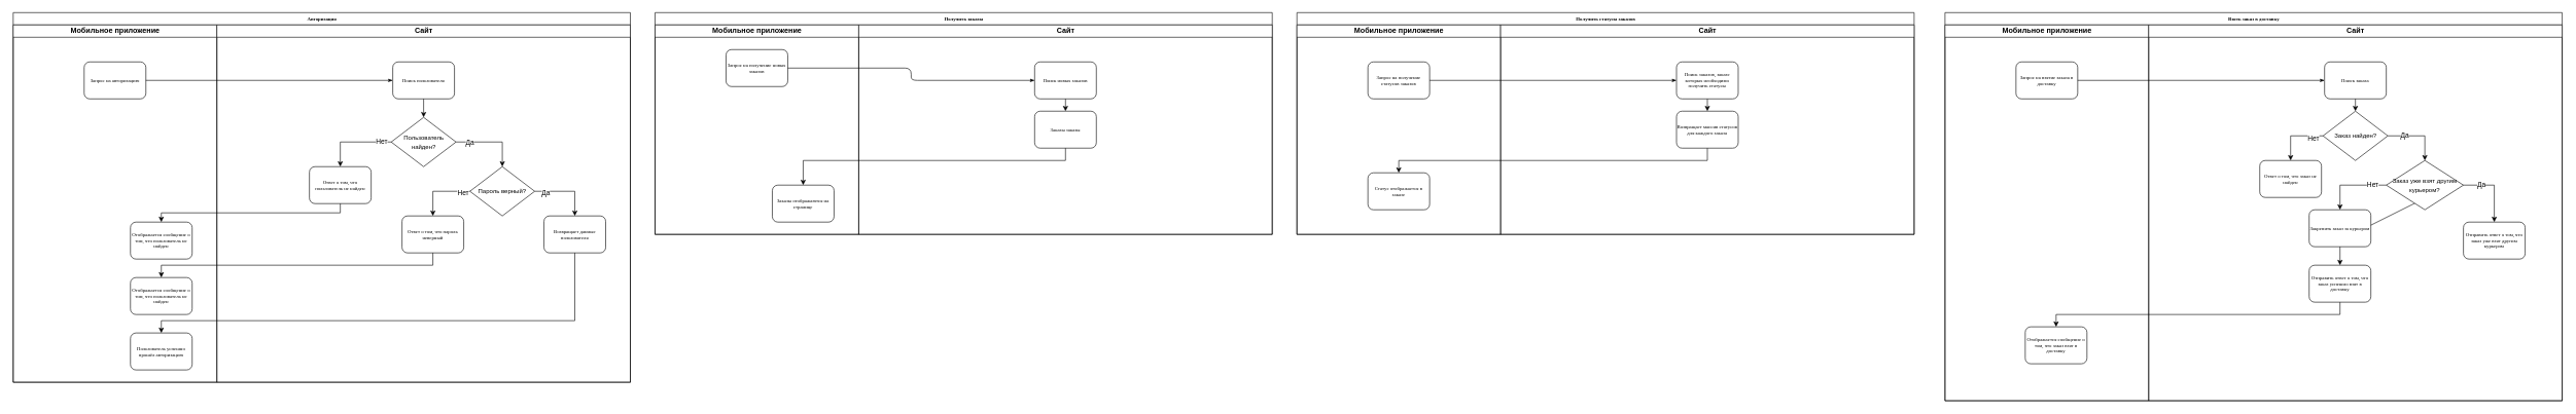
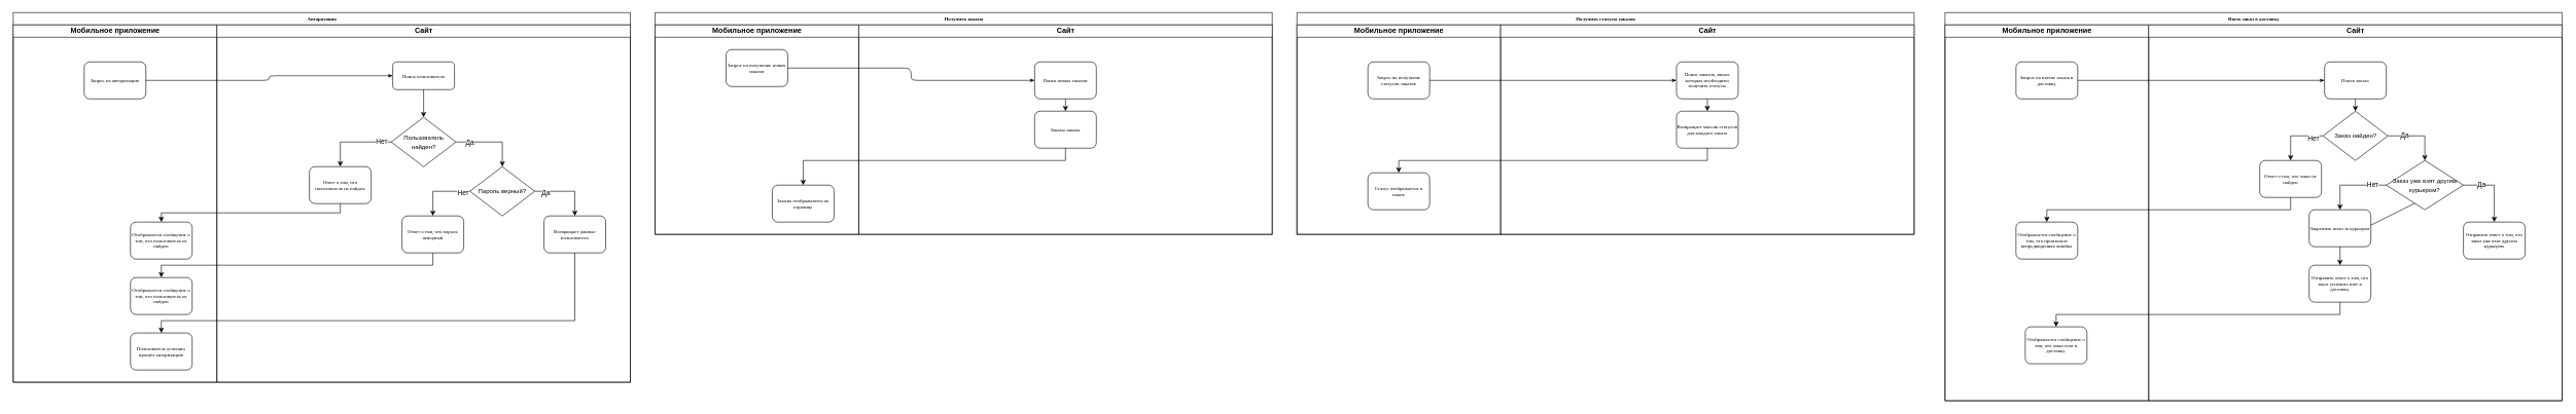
  <mxCell id="0" />
  <mxCell id="1" parent="0" />
  <mxCell id="2" value="Авторизация" style="swimlane;html=1;childLayout=stackLayout;startSize=20;rounded=0;shadow=0;labelBackgroundColor=none;strokeWidth=1;fontFamily=Verdana;fontSize=8;align=center;" parent="1" vertex="1"><mxGeometry x="20" y="20" width="1000" height="600" as="geometry" /></mxCell>
  <mxCell id="3" value="Мобильное приложение" style="swimlane;html=1;startSize=20;" parent="2" vertex="1"><mxGeometry y="20" width="330" height="580" as="geometry" /></mxCell>
  <mxCell id="4" value="Запрос на авторизацию" style="rounded=1;whiteSpace=wrap;html=1;shadow=0;labelBackgroundColor=none;strokeWidth=1;fontFamily=Verdana;fontSize=8;align=center;" parent="3" vertex="1"><mxGeometry x="115" y="60" width="100" height="60" as="geometry" /></mxCell>
  <mxCell id="5" value="Отображается сообщение о том, что пользователь не найден" style="rounded=1;whiteSpace=wrap;html=1;shadow=0;labelBackgroundColor=none;strokeWidth=1;fontFamily=Verdana;fontSize=8;align=center;" parent="3" vertex="1"><mxGeometry x="190" y="320" width="100" height="60" as="geometry" /></mxCell>
  <mxCell id="6" value="Отображается сообщение о том, что пользователь не найден" style="rounded=1;whiteSpace=wrap;html=1;shadow=0;labelBackgroundColor=none;strokeWidth=1;fontFamily=Verdana;fontSize=8;align=center;" vertex="1" parent="3"><mxGeometry x="190" y="410" width="100" height="60" as="geometry" /></mxCell>
  <mxCell id="7" value="Пользователь успешно прошёл авторизацию" style="rounded=1;whiteSpace=wrap;html=1;shadow=0;labelBackgroundColor=none;strokeWidth=1;fontFamily=Verdana;fontSize=8;align=center;" vertex="1" parent="3"><mxGeometry x="190" y="500" width="100" height="60" as="geometry" /></mxCell>
  <mxCell id="8" style="edgeStyle=orthogonalEdgeStyle;rounded=1;html=1;labelBackgroundColor=none;startArrow=none;startFill=0;startSize=5;endArrow=classicThin;endFill=1;endSize=5;jettySize=auto;orthogonalLoop=1;strokeWidth=1;fontFamily=Verdana;fontSize=8" parent="2" source="4" target="10" edge="1"><mxGeometry relative="1" as="geometry" /></mxCell>
  <mxCell id="9" value="Сайт" style="swimlane;html=1;startSize=20;" parent="2" vertex="1"><mxGeometry x="330" y="20" width="670" height="580" as="geometry" /></mxCell>
- <mxCell id="10" value="Поиск пользователя" style="rounded=1;whiteSpace=wrap;html=1;shadow=0;labelBackgroundColor=none;strokeWidth=1;fontFamily=Verdana;fontSize=8;align=center;" parent="9" vertex="1"><mxGeometry x="285" y="60" width="100" height="60" as="geometry" /></mxCell>
+ <mxCell id="10" value="Поиск пользователя" style="rounded=1;whiteSpace=wrap;html=1;shadow=0;labelBackgroundColor=none;strokeWidth=1;fontFamily=Verdana;fontSize=8;align=center;" parent="9" vertex="1"><mxGeometry x="285" y="60" width="100" height="45" as="geometry" /></mxCell>
  <mxCell id="11" value="&lt;font style=&quot;font-size: 10px;&quot;&gt;Пользователь найден?&lt;/font&gt;" style="rhombus;whiteSpace=wrap;html=1;" vertex="1" parent="9"><mxGeometry x="282.5" y="150" width="105" height="80" as="geometry" /></mxCell>
  <mxCell id="12" value="" style="endArrow=classic;html=1;rounded=0;exitX=0.5;exitY=1;exitDx=0;exitDy=0;entryX=0.5;entryY=0;entryDx=0;entryDy=0;" edge="1" parent="9" source="10" target="11"><mxGeometry width="50" height="50" relative="1" as="geometry"><mxPoint x="430" y="160" as="sourcePoint" /><mxPoint x="480" y="110" as="targetPoint" /></mxGeometry></mxCell>
  <mxCell id="13" value="Ответ о том, что пользователь не найден" style="rounded=1;whiteSpace=wrap;html=1;shadow=0;labelBackgroundColor=none;strokeWidth=1;fontFamily=Verdana;fontSize=8;align=center;" vertex="1" parent="9"><mxGeometry x="150" y="230" width="100" height="60" as="geometry" /></mxCell>
  <mxCell id="14" value="" style="endArrow=classic;html=1;rounded=0;exitX=0;exitY=0.5;exitDx=0;exitDy=0;entryX=0.5;entryY=0;entryDx=0;entryDy=0;edgeStyle=orthogonalEdgeStyle;" edge="1" parent="9" source="11" target="13"><mxGeometry width="50" height="50" relative="1" as="geometry"><mxPoint x="200" y="200" as="sourcePoint" /><mxPoint x="250" y="150" as="targetPoint" /></mxGeometry></mxCell>
  <mxCell id="15" value="Нет" style="edgeLabel;html=1;align=center;verticalAlign=middle;resizable=0;points=[];" vertex="1" connectable="0" parent="14"><mxGeometry x="-0.736" y="-2" relative="1" as="geometry"><mxPoint as="offset" /></mxGeometry></mxCell>
  <mxCell id="16" value="&lt;font style=&quot;font-size: 10px;&quot;&gt;Пароль верный?&lt;/font&gt;" style="rhombus;whiteSpace=wrap;html=1;" vertex="1" parent="9"><mxGeometry x="410" y="230" width="105" height="80" as="geometry" /></mxCell>
  <mxCell id="17" value="" style="endArrow=classic;html=1;rounded=0;exitX=1;exitY=0.5;exitDx=0;exitDy=0;entryX=0.5;entryY=0;entryDx=0;entryDy=0;edgeStyle=orthogonalEdgeStyle;" edge="1" parent="9" source="11" target="16"><mxGeometry width="50" height="50" relative="1" as="geometry"><mxPoint x="400" y="200" as="sourcePoint" /><mxPoint x="500" y="160" as="targetPoint" /></mxGeometry></mxCell>
  <mxCell id="18" value="Да" style="edgeLabel;html=1;align=center;verticalAlign=middle;resizable=0;points=[];" vertex="1" connectable="0" parent="17"><mxGeometry x="-0.611" relative="1" as="geometry"><mxPoint as="offset" /></mxGeometry></mxCell>
  <mxCell id="19" value="Ответ о том, что пароль неверный" style="rounded=1;whiteSpace=wrap;html=1;shadow=0;labelBackgroundColor=none;strokeWidth=1;fontFamily=Verdana;fontSize=8;align=center;" vertex="1" parent="9"><mxGeometry x="300" y="310" width="100" height="60" as="geometry" /></mxCell>
  <mxCell id="20" value="Возвращает данные пользователя" style="rounded=1;whiteSpace=wrap;html=1;shadow=0;labelBackgroundColor=none;strokeWidth=1;fontFamily=Verdana;fontSize=8;align=center;" vertex="1" parent="9"><mxGeometry x="530" y="310" width="100" height="60" as="geometry" /></mxCell>
  <mxCell id="21" value="" style="endArrow=classic;html=1;rounded=0;exitX=0;exitY=0.5;exitDx=0;exitDy=0;entryX=0.5;entryY=0;entryDx=0;entryDy=0;edgeStyle=orthogonalEdgeStyle;" edge="1" parent="9" source="16" target="19"><mxGeometry width="50" height="50" relative="1" as="geometry"><mxPoint x="250" y="330" as="sourcePoint" /><mxPoint x="300" y="280" as="targetPoint" /></mxGeometry></mxCell>
  <mxCell id="22" value="Нет" style="edgeLabel;html=1;align=center;verticalAlign=middle;resizable=0;points=[];" vertex="1" connectable="0" parent="21"><mxGeometry x="-0.761" y="2" relative="1" as="geometry"><mxPoint as="offset" /></mxGeometry></mxCell>
  <mxCell id="23" value="" style="endArrow=classic;html=1;rounded=0;exitX=1;exitY=0.5;exitDx=0;exitDy=0;entryX=0.5;entryY=0;entryDx=0;entryDy=0;edgeStyle=orthogonalEdgeStyle;" edge="1" parent="9" source="16" target="20"><mxGeometry width="50" height="50" relative="1" as="geometry"><mxPoint x="420" y="280" as="sourcePoint" /><mxPoint x="280" y="360" as="targetPoint" /></mxGeometry></mxCell>
  <mxCell id="24" value="Да" style="edgeLabel;html=1;align=center;verticalAlign=middle;resizable=0;points=[];" vertex="1" connectable="0" parent="23"><mxGeometry x="-0.683" y="-1" relative="1" as="geometry"><mxPoint as="offset" /></mxGeometry></mxCell>
  <mxCell id="25" value="" style="endArrow=classic;html=1;rounded=0;exitX=0.5;exitY=1;exitDx=0;exitDy=0;entryX=0.5;entryY=0;entryDx=0;entryDy=0;edgeStyle=orthogonalEdgeStyle;" edge="1" parent="2" source="13" target="5"><mxGeometry width="50" height="50" relative="1" as="geometry"><mxPoint x="340" y="480" as="sourcePoint" /><mxPoint x="390" y="430" as="targetPoint" /></mxGeometry></mxCell>
  <mxCell id="26" value="" style="endArrow=classic;html=1;rounded=0;exitX=0.5;exitY=1;exitDx=0;exitDy=0;entryX=0.5;entryY=0;entryDx=0;entryDy=0;edgeStyle=orthogonalEdgeStyle;" edge="1" parent="2" source="19" target="6"><mxGeometry width="50" height="50" relative="1" as="geometry"><mxPoint x="540" y="320" as="sourcePoint" /><mxPoint x="250" y="365" as="targetPoint" /><Array as="points"><mxPoint x="680" y="410" /><mxPoint x="240" y="410" /></Array></mxGeometry></mxCell>
  <mxCell id="27" value="" style="endArrow=classic;html=1;rounded=0;exitX=0.5;exitY=1;exitDx=0;exitDy=0;entryX=0.5;entryY=0;entryDx=0;entryDy=0;edgeStyle=orthogonalEdgeStyle;" edge="1" parent="2" source="20" target="7"><mxGeometry width="50" height="50" relative="1" as="geometry"><mxPoint x="690" y="560" as="sourcePoint" /><mxPoint x="740" y="510" as="targetPoint" /><Array as="points"><mxPoint x="910" y="500" /><mxPoint x="240" y="500" /></Array></mxGeometry></mxCell>
  <mxCell id="28" value="Получить заказы" style="swimlane;html=1;childLayout=stackLayout;startSize=20;rounded=0;shadow=0;labelBackgroundColor=none;strokeWidth=1;fontFamily=Verdana;fontSize=8;align=center;" vertex="1" parent="1"><mxGeometry x="1060" y="20" width="1000" height="360" as="geometry" /></mxCell>
  <mxCell id="29" value="Мобильное приложение" style="swimlane;html=1;startSize=20;" vertex="1" parent="28"><mxGeometry y="20" width="330" height="340" as="geometry" /></mxCell>
  <mxCell id="30" value="Запрос на получение новых заказов" style="rounded=1;whiteSpace=wrap;html=1;shadow=0;labelBackgroundColor=none;strokeWidth=1;fontFamily=Verdana;fontSize=8;align=center;" vertex="1" parent="29"><mxGeometry x="115" y="40" width="100" height="60" as="geometry" /></mxCell>
  <mxCell id="31" value="Заказы отображаются на странице" style="rounded=1;whiteSpace=wrap;html=1;shadow=0;labelBackgroundColor=none;strokeWidth=1;fontFamily=Verdana;fontSize=8;align=center;" vertex="1" parent="29"><mxGeometry x="190" y="260" width="100" height="60" as="geometry" /></mxCell>
  <mxCell id="32" style="edgeStyle=orthogonalEdgeStyle;rounded=1;html=1;labelBackgroundColor=none;startArrow=none;startFill=0;startSize=5;endArrow=classicThin;endFill=1;endSize=5;jettySize=auto;orthogonalLoop=1;strokeWidth=1;fontFamily=Verdana;fontSize=8" edge="1" parent="28" source="30" target="34"><mxGeometry relative="1" as="geometry" /></mxCell>
  <mxCell id="33" value="Сайт" style="swimlane;html=1;startSize=20;" vertex="1" parent="28"><mxGeometry x="330" y="20" width="670" height="340" as="geometry" /></mxCell>
  <mxCell id="34" value="Поиск новых заказов" style="rounded=1;whiteSpace=wrap;html=1;shadow=0;labelBackgroundColor=none;strokeWidth=1;fontFamily=Verdana;fontSize=8;align=center;" vertex="1" parent="33"><mxGeometry x="285" y="60" width="100" height="60" as="geometry" /></mxCell>
  <mxCell id="35" value="Заказы заказы" style="rounded=1;whiteSpace=wrap;html=1;shadow=0;labelBackgroundColor=none;strokeWidth=1;fontFamily=Verdana;fontSize=8;align=center;" vertex="1" parent="33"><mxGeometry x="285" y="140" width="100" height="60" as="geometry" /></mxCell>
  <mxCell id="36" value="" style="endArrow=classic;html=1;rounded=0;exitX=0.5;exitY=1;exitDx=0;exitDy=0;entryX=0.5;entryY=0;entryDx=0;entryDy=0;edgeStyle=orthogonalEdgeStyle;" edge="1" parent="33" source="34" target="35"><mxGeometry width="50" height="50" relative="1" as="geometry"><mxPoint x="282.5" y="190" as="sourcePoint" /><mxPoint x="250" y="150" as="targetPoint" /></mxGeometry></mxCell>
  <mxCell id="37" value="" style="endArrow=classic;html=1;rounded=0;exitX=0.5;exitY=1;exitDx=0;exitDy=0;entryX=0.5;entryY=0;entryDx=0;entryDy=0;edgeStyle=orthogonalEdgeStyle;" edge="1" parent="28" source="35" target="31"><mxGeometry width="50" height="50" relative="1" as="geometry"><mxPoint x="340" y="480" as="sourcePoint" /><mxPoint x="390" y="430" as="targetPoint" /><Array as="points"><mxPoint x="665" y="240" /><mxPoint x="240" y="240" /></Array></mxGeometry></mxCell>
  <mxCell id="38" value="Получить статусы заказов" style="swimlane;html=1;childLayout=stackLayout;startSize=20;rounded=0;shadow=0;labelBackgroundColor=none;strokeWidth=1;fontFamily=Verdana;fontSize=8;align=center;" vertex="1" parent="1"><mxGeometry x="2100" y="20" width="1000" height="360" as="geometry" /></mxCell>
  <mxCell id="39" value="Мобильное приложение" style="swimlane;html=1;startSize=20;" vertex="1" parent="38"><mxGeometry y="20" width="330" height="340" as="geometry" /></mxCell>
  <mxCell id="40" value="Запрос на получение статусов заказов" style="rounded=1;whiteSpace=wrap;html=1;shadow=0;labelBackgroundColor=none;strokeWidth=1;fontFamily=Verdana;fontSize=8;align=center;" vertex="1" parent="39"><mxGeometry x="115" y="60" width="100" height="60" as="geometry" /></mxCell>
  <mxCell id="41" value="Статус отображается в заказе" style="rounded=1;whiteSpace=wrap;html=1;shadow=0;labelBackgroundColor=none;strokeWidth=1;fontFamily=Verdana;fontSize=8;align=center;" vertex="1" parent="39"><mxGeometry x="115" y="240" width="100" height="60" as="geometry" /></mxCell>
  <mxCell id="42" style="edgeStyle=orthogonalEdgeStyle;rounded=1;html=1;labelBackgroundColor=none;startArrow=none;startFill=0;startSize=5;endArrow=classicThin;endFill=1;endSize=5;jettySize=auto;orthogonalLoop=1;strokeWidth=1;fontFamily=Verdana;fontSize=8" edge="1" parent="38" source="40" target="44"><mxGeometry relative="1" as="geometry" /></mxCell>
  <mxCell id="43" value="Сайт" style="swimlane;html=1;startSize=20;" vertex="1" parent="38"><mxGeometry x="330" y="20" width="670" height="340" as="geometry" /></mxCell>
  <mxCell id="44" value="Поиск заказов, заказе которых необходимо получить статусы" style="rounded=1;whiteSpace=wrap;html=1;shadow=0;labelBackgroundColor=none;strokeWidth=1;fontFamily=Verdana;fontSize=8;align=center;" vertex="1" parent="43"><mxGeometry x="285" y="60" width="100" height="60" as="geometry" /></mxCell>
  <mxCell id="45" value="Возвращает массив статусов для каждого заказа" style="rounded=1;whiteSpace=wrap;html=1;shadow=0;labelBackgroundColor=none;strokeWidth=1;fontFamily=Verdana;fontSize=8;align=center;" vertex="1" parent="43"><mxGeometry x="285" y="140" width="100" height="60" as="geometry" /></mxCell>
  <mxCell id="46" value="" style="endArrow=classic;html=1;rounded=0;exitX=0.5;exitY=1;exitDx=0;exitDy=0;entryX=0.5;entryY=0;entryDx=0;entryDy=0;edgeStyle=orthogonalEdgeStyle;" edge="1" parent="43" source="44" target="45"><mxGeometry width="50" height="50" relative="1" as="geometry"><mxPoint x="282.5" y="190" as="sourcePoint" /><mxPoint x="250" y="150" as="targetPoint" /></mxGeometry></mxCell>
  <mxCell id="47" value="" style="endArrow=classic;html=1;rounded=0;exitX=0.5;exitY=1;exitDx=0;exitDy=0;entryX=0.5;entryY=0;entryDx=0;entryDy=0;edgeStyle=orthogonalEdgeStyle;" edge="1" parent="38" source="45" target="41"><mxGeometry width="50" height="50" relative="1" as="geometry"><mxPoint x="340" y="480" as="sourcePoint" /><mxPoint x="390" y="430" as="targetPoint" /><Array as="points"><mxPoint x="665" y="240" /><mxPoint x="165" y="240" /></Array></mxGeometry></mxCell>
  <mxCell id="48" value="Взять заказ в доставку" style="swimlane;html=1;childLayout=stackLayout;startSize=20;rounded=0;shadow=0;labelBackgroundColor=none;strokeWidth=1;fontFamily=Verdana;fontSize=8;align=center;" vertex="1" parent="1"><mxGeometry x="3150" y="20" width="1000" height="630" as="geometry" /></mxCell>
  <mxCell id="49" value="Мобильное приложение" style="swimlane;html=1;startSize=20;" vertex="1" parent="48"><mxGeometry y="20" width="330" height="610" as="geometry" /></mxCell>
  <mxCell id="50" value="Запрос на взятие заказа в доставку" style="rounded=1;whiteSpace=wrap;html=1;shadow=0;labelBackgroundColor=none;strokeWidth=1;fontFamily=Verdana;fontSize=8;align=center;" vertex="1" parent="49"><mxGeometry x="115" y="60" width="100" height="60" as="geometry" /></mxCell>
+ <mxCell id="51" value="Отображается сообщение о том, что произошла непредвиденная ошибка" style="rounded=1;whiteSpace=wrap;html=1;shadow=0;labelBackgroundColor=none;strokeWidth=1;fontFamily=Verdana;fontSize=8;align=center;" vertex="1" parent="49"><mxGeometry x="115" y="320" width="100" height="60" as="geometry" /></mxCell>
  <mxCell id="52" value="Отображается сообщение о том, что заказ взят в доставку" style="rounded=1;whiteSpace=wrap;html=1;shadow=0;labelBackgroundColor=none;strokeWidth=1;fontFamily=Verdana;fontSize=8;align=center;" vertex="1" parent="49"><mxGeometry x="130" y="490" width="100" height="60" as="geometry" /></mxCell>
  <mxCell id="53" style="edgeStyle=orthogonalEdgeStyle;rounded=1;html=1;labelBackgroundColor=none;startArrow=none;startFill=0;startSize=5;endArrow=classicThin;endFill=1;endSize=5;jettySize=auto;orthogonalLoop=1;strokeWidth=1;fontFamily=Verdana;fontSize=8" edge="1" parent="48" source="50" target="55"><mxGeometry relative="1" as="geometry" /></mxCell>
  <mxCell id="54" value="Сайт" style="swimlane;html=1;startSize=20;" vertex="1" parent="48"><mxGeometry x="330" y="20" width="670" height="610" as="geometry" /></mxCell>
  <mxCell id="55" value="Поиск заказа" style="rounded=1;whiteSpace=wrap;html=1;shadow=0;labelBackgroundColor=none;strokeWidth=1;fontFamily=Verdana;fontSize=8;align=center;" vertex="1" parent="54"><mxGeometry x="285" y="60" width="100" height="60" as="geometry" /></mxCell>
  <mxCell id="56" value="" style="endArrow=classic;html=1;rounded=0;exitX=0.5;exitY=1;exitDx=0;exitDy=0;entryX=0.5;entryY=0;entryDx=0;entryDy=0;edgeStyle=orthogonalEdgeStyle;" edge="1" parent="54" source="55" target="57"><mxGeometry width="50" height="50" relative="1" as="geometry"><mxPoint x="282.5" y="190" as="sourcePoint" /><mxPoint x="335" y="140" as="targetPoint" /></mxGeometry></mxCell>
  <mxCell id="57" value="&lt;font style=&quot;font-size: 10px;&quot;&gt;Заказ найден?&lt;/font&gt;" style="rhombus;whiteSpace=wrap;html=1;" vertex="1" parent="54"><mxGeometry x="282.5" y="140" width="105" height="80" as="geometry" /></mxCell>
  <mxCell id="58" value="Ответ о том, что заказ не найден" style="rounded=1;whiteSpace=wrap;html=1;shadow=0;labelBackgroundColor=none;strokeWidth=1;fontFamily=Verdana;fontSize=8;align=center;" vertex="1" parent="54"><mxGeometry x="180" y="220" width="100" height="60" as="geometry" /></mxCell>
  <mxCell id="59" value="" style="endArrow=classic;html=1;rounded=0;exitX=0;exitY=0.5;exitDx=0;exitDy=0;entryX=0.5;entryY=0;entryDx=0;entryDy=0;edgeStyle=orthogonalEdgeStyle;" edge="1" parent="54" source="57" target="58"><mxGeometry width="50" height="50" relative="1" as="geometry"><mxPoint x="100" y="200" as="sourcePoint" /><mxPoint x="150" y="150" as="targetPoint" /></mxGeometry></mxCell>
  <mxCell id="60" value="Нет" style="edgeLabel;html=1;align=center;verticalAlign=middle;resizable=0;points=[];" vertex="1" connectable="0" parent="59"><mxGeometry x="-0.664" y="3" relative="1" as="geometry"><mxPoint as="offset" /></mxGeometry></mxCell>
  <mxCell id="61" value="" style="endArrow=classic;html=1;rounded=0;exitX=1;exitY=0.5;exitDx=0;exitDy=0;entryX=0.5;entryY=0;entryDx=0;entryDy=0;edgeStyle=orthogonalEdgeStyle;" edge="1" parent="54" source="57" target="64"><mxGeometry width="50" height="50" relative="1" as="geometry"><mxPoint x="520" y="130" as="sourcePoint" /><mxPoint x="450" y="220" as="targetPoint" /></mxGeometry></mxCell>
  <mxCell id="62" value="Да" style="edgeLabel;html=1;align=center;verticalAlign=middle;resizable=0;points=[];" vertex="1" connectable="0" parent="61"><mxGeometry x="-0.468" y="1" relative="1" as="geometry"><mxPoint as="offset" /></mxGeometry></mxCell>
  <mxCell id="63" value="" style="endArrow=classic;html=1;rounded=0;exitX=0.5;exitY=1;exitDx=0;exitDy=0;entryX=0.5;entryY=0;entryDx=0;entryDy=0;" edge="1" parent="54"><mxGeometry width="50" height="50" relative="1" as="geometry"><mxPoint x="450" y="280.0" as="sourcePoint" /><mxPoint x="350" y="330" as="targetPoint" /></mxGeometry></mxCell>
  <mxCell id="64" value="&lt;font style=&quot;font-size: 10px;&quot;&gt;Заказ уже взят другим курьером?&lt;/font&gt;" style="rhombus;whiteSpace=wrap;html=1;" vertex="1" parent="54"><mxGeometry x="385" y="220" width="125" height="80" as="geometry" /></mxCell>
  <mxCell id="65" value="Отправить ответ о том, что заказ уже взят другим курьером" style="rounded=1;whiteSpace=wrap;html=1;shadow=0;labelBackgroundColor=none;strokeWidth=1;fontFamily=Verdana;fontSize=8;align=center;" vertex="1" parent="54"><mxGeometry x="510" y="320" width="100" height="60" as="geometry" /></mxCell>
  <mxCell id="66" value="" style="endArrow=classic;html=1;rounded=0;exitX=1;exitY=0.5;exitDx=0;exitDy=0;entryX=0.5;entryY=0;entryDx=0;entryDy=0;edgeStyle=orthogonalEdgeStyle;" edge="1" parent="54" source="64" target="65"><mxGeometry width="50" height="50" relative="1" as="geometry"><mxPoint x="480" y="410" as="sourcePoint" /><mxPoint x="530" y="360" as="targetPoint" /></mxGeometry></mxCell>
  <mxCell id="67" value="Да" style="edgeLabel;html=1;align=center;verticalAlign=middle;resizable=0;points=[];" vertex="1" connectable="0" parent="66"><mxGeometry x="-0.499" y="2" relative="1" as="geometry"><mxPoint as="offset" /></mxGeometry></mxCell>
  <mxCell id="68" value="Закрепить заказ за курьером" style="rounded=1;whiteSpace=wrap;html=1;shadow=0;labelBackgroundColor=none;strokeWidth=1;fontFamily=Verdana;fontSize=8;align=center;" vertex="1" parent="54"><mxGeometry x="260" y="300" width="100" height="60" as="geometry" /></mxCell>
  <mxCell id="69" value="Отправить ответ о том, что заказ успешно взят в доставку" style="rounded=1;whiteSpace=wrap;html=1;shadow=0;labelBackgroundColor=none;strokeWidth=1;fontFamily=Verdana;fontSize=8;align=center;" vertex="1" parent="54"><mxGeometry x="260" y="390" width="100" height="60" as="geometry" /></mxCell>
  <mxCell id="70" value="" style="endArrow=classic;html=1;rounded=0;exitX=0;exitY=0.5;exitDx=0;exitDy=0;entryX=0.5;entryY=0;entryDx=0;entryDy=0;edgeStyle=orthogonalEdgeStyle;" edge="1" parent="54" source="64" target="68"><mxGeometry width="50" height="50" relative="1" as="geometry"><mxPoint x="330" y="300" as="sourcePoint" /><mxPoint x="380" y="250" as="targetPoint" /></mxGeometry></mxCell>
  <mxCell id="71" value="Нет" style="edgeLabel;html=1;align=center;verticalAlign=middle;resizable=0;points=[];" vertex="1" connectable="0" parent="70"><mxGeometry x="-0.607" y="-1" relative="1" as="geometry"><mxPoint as="offset" /></mxGeometry></mxCell>
  <mxCell id="72" value="" style="endArrow=classic;html=1;rounded=0;exitX=0.5;exitY=1;exitDx=0;exitDy=0;entryX=0.5;entryY=0;entryDx=0;entryDy=0;" edge="1" parent="54" source="68" target="69"><mxGeometry width="50" height="50" relative="1" as="geometry"><mxPoint x="230" y="420" as="sourcePoint" /><mxPoint x="280" y="370" as="targetPoint" /></mxGeometry></mxCell>
+ <mxCell id="73" value="" style="endArrow=classic;html=1;rounded=0;exitX=0.5;exitY=1;exitDx=0;exitDy=0;entryX=0.5;entryY=0;entryDx=0;entryDy=0;edgeStyle=orthogonalEdgeStyle;" edge="1" parent="48" source="58" target="51"><mxGeometry width="50" height="50" relative="1" as="geometry"><mxPoint x="530" y="420" as="sourcePoint" /><mxPoint x="580" y="370" as="targetPoint" /><Array as="points"><mxPoint x="560" y="320" /><mxPoint x="165" y="320" /></Array></mxGeometry></mxCell>
  <mxCell id="74" value="" style="endArrow=classic;html=1;rounded=0;exitX=0.5;exitY=1;exitDx=0;exitDy=0;entryX=0.5;entryY=0;entryDx=0;entryDy=0;edgeStyle=orthogonalEdgeStyle;" edge="1" parent="48" source="69" target="52"><mxGeometry width="50" height="50" relative="1" as="geometry"><mxPoint x="460" y="550" as="sourcePoint" /><mxPoint x="510" y="500" as="targetPoint" /></mxGeometry></mxCell>
